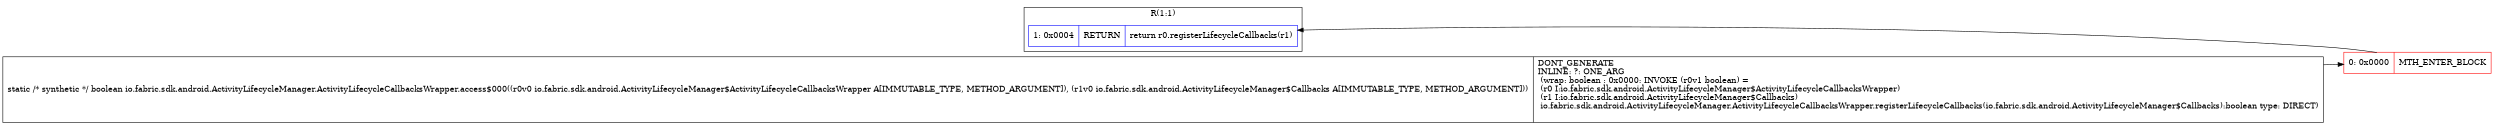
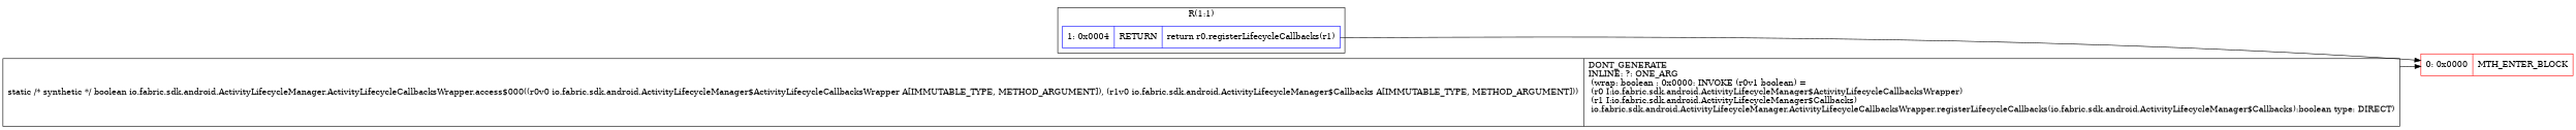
  digraph {
    rankdir=LR
    node [shape=record]
    n1 [color=blue label="{1\:\ 0x0004|RETURN\l|return r0.registerLifecycleCallbacks(r1)\l}"]
    n2 [color=red label="{0\:\ 0x0000|MTH_ENTER_BLOCK\l}"]
    n3 [label="{static \/* synthetic *\/ boolean io.fabric.sdk.android.ActivityLifecycleManager.ActivityLifecycleCallbacksWrapper.access$000((r0v0 io.fabric.sdk.android.ActivityLifecycleManager$ActivityLifecycleCallbacksWrapper A[IMMUTABLE_TYPE, METHOD_ARGUMENT]), (r1v0 io.fabric.sdk.android.ActivityLifecycleManager$Callbacks A[IMMUTABLE_TYPE, METHOD_ARGUMENT]))  | DONT_GENERATE\lINLINE: ?: ONE_ARG  \l  (wrap: boolean : 0x0000: INVOKE  (r0v1 boolean) = \l  (r0 I:io.fabric.sdk.android.ActivityLifecycleManager$ActivityLifecycleCallbacksWrapper)\l  (r1 I:io.fabric.sdk.android.ActivityLifecycleManager$Callbacks)\l io.fabric.sdk.android.ActivityLifecycleManager.ActivityLifecycleCallbacksWrapper.registerLifecycleCallbacks(io.fabric.sdk.android.ActivityLifecycleManager$Callbacks):boolean type: DIRECT)\l\l}"]
    subgraph cluster_1 {
      label="R(1:1)"
      n1
    }
-   n2 -> n1
+   n1 -> n2
    n3 -> n2
  }
